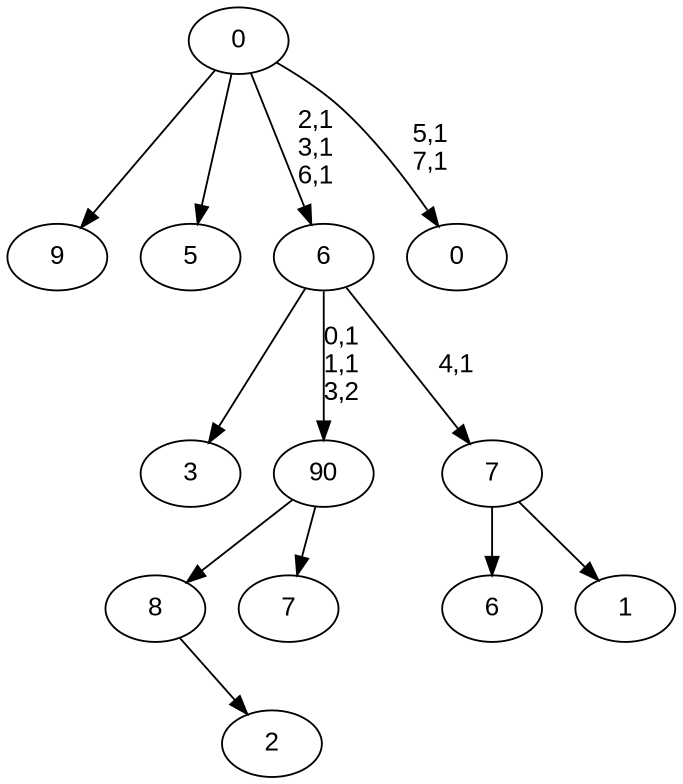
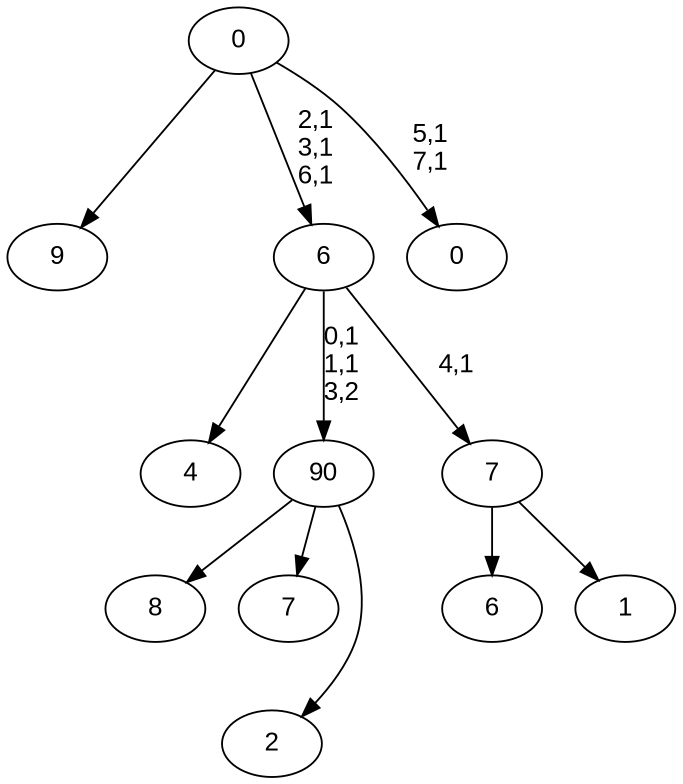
  digraph {
    fontname="Liberation Sans"
    node [fontname="Liberation Sans"]
    edge [fontname="Liberation Sans"]
    n1 [label=9]
    n2 [label=8]
    n3 [label=7]
    n4 [label=6]
-   n5 [label=5]
-   n6 [label=3]
+   n6 [label=4]
    n7 [label=2]
    n8 [label=90]
    n9 [label=1]
    7
    6
    n12 [label=0]
    0
    n8 -> n2
    n8 -> n3
-   n2 -> n7
+   n8 -> n7
    7 -> n4
    7 -> n9
    6 -> n6
    6 -> n8 [label="0,1\n1,1\n3,2"]
    6 -> 7 [label="4,1"]
    0 -> n1
-   0 -> n5
    0 -> 6 [label="2,1\n3,1\n6,1"]
    0 -> n12 [label="5,1\n7,1"]
  }
